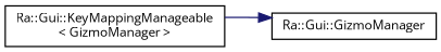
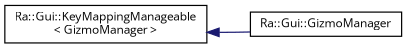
  digraph {
    rankdir=LR
    fontname="Open Sans"
    node [color=black fillcolor=white fontname="Open Sans" fontsize=10 shape=record style=filled]
    n1 [height=0.2 label="Ra::Gui::KeyMappingManageable\l\< GizmoManager \>" width=0.4]
    n2 [height=0.2 label="Ra::Gui::GizmoManager" width=0.4]
-   n2 -> n1 [color=midnightblue dir=back fontname="Open Sans" fontsize=10 labelfontname=Helvetica labelfontsize=10 style=solid]
+   n1 -> n2 [color=midnightblue dir=back fontname="Open Sans" fontsize=10 labelfontname=Helvetica labelfontsize=10 style=solid]
  }
